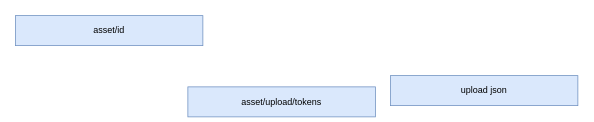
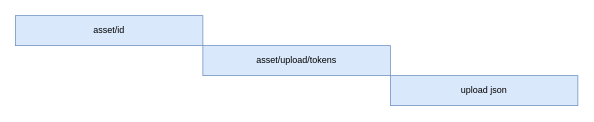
  <mxCell id="0" />
  <mxCell id="1" parent="0" />
  <mxCell id="2" value="asset/id" style="rounded=0;whiteSpace=wrap;html=1;fillColor=#dae8fc;strokeColor=#6c8ebf;" vertex="1" parent="1"><mxGeometry x="20" y="20" width="250" height="40" as="geometry" /></mxCell>
- <mxCell id="3" value="asset/upload/tokens" style="rounded=0;whiteSpace=wrap;html=1;fillColor=#dae8fc;strokeColor=#6c8ebf;" vertex="1" parent="1"><mxGeometry x="250" y="115" width="250" height="40" as="geometry" /></mxCell>
+ <mxCell id="3" value="asset/upload/tokens" style="rounded=0;whiteSpace=wrap;html=1;fillColor=#dae8fc;strokeColor=#6c8ebf;" vertex="1" parent="1"><mxGeometry x="270" y="60" width="250" height="40" as="geometry" /></mxCell>
  <mxCell id="4" value="upload json" style="rounded=0;whiteSpace=wrap;html=1;fillColor=#dae8fc;strokeColor=#6c8ebf;" vertex="1" parent="1"><mxGeometry x="520" y="100" width="250" height="40" as="geometry" /></mxCell>
